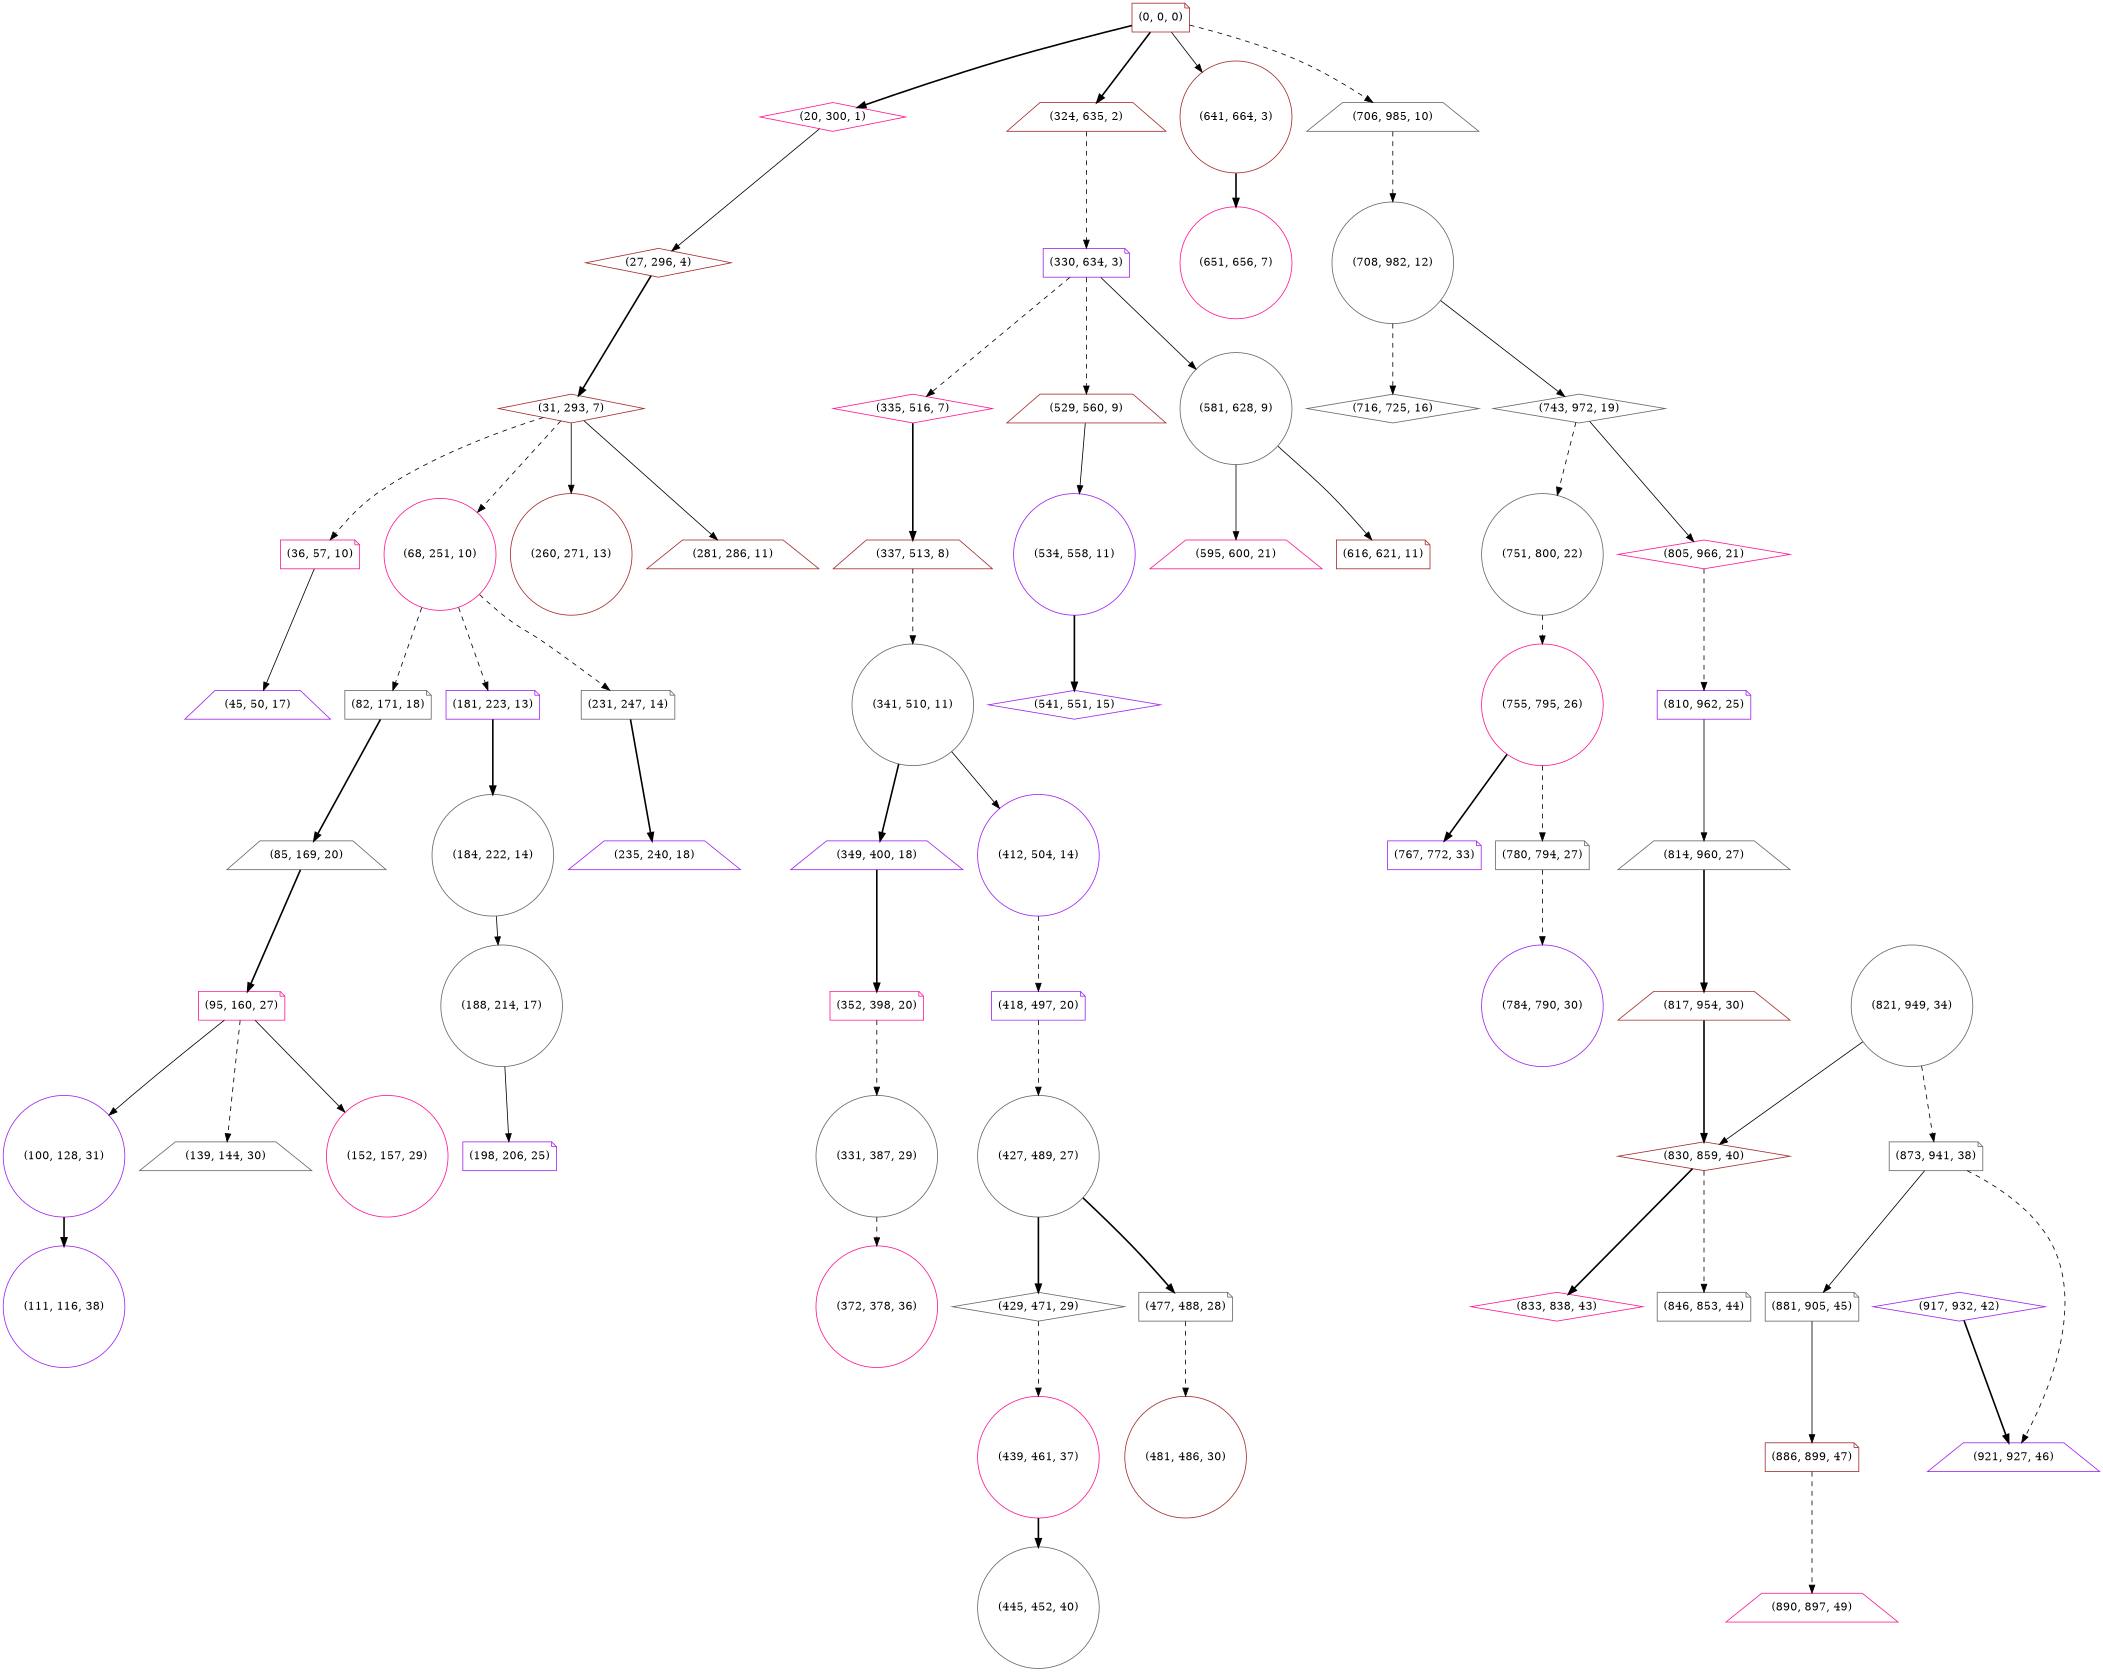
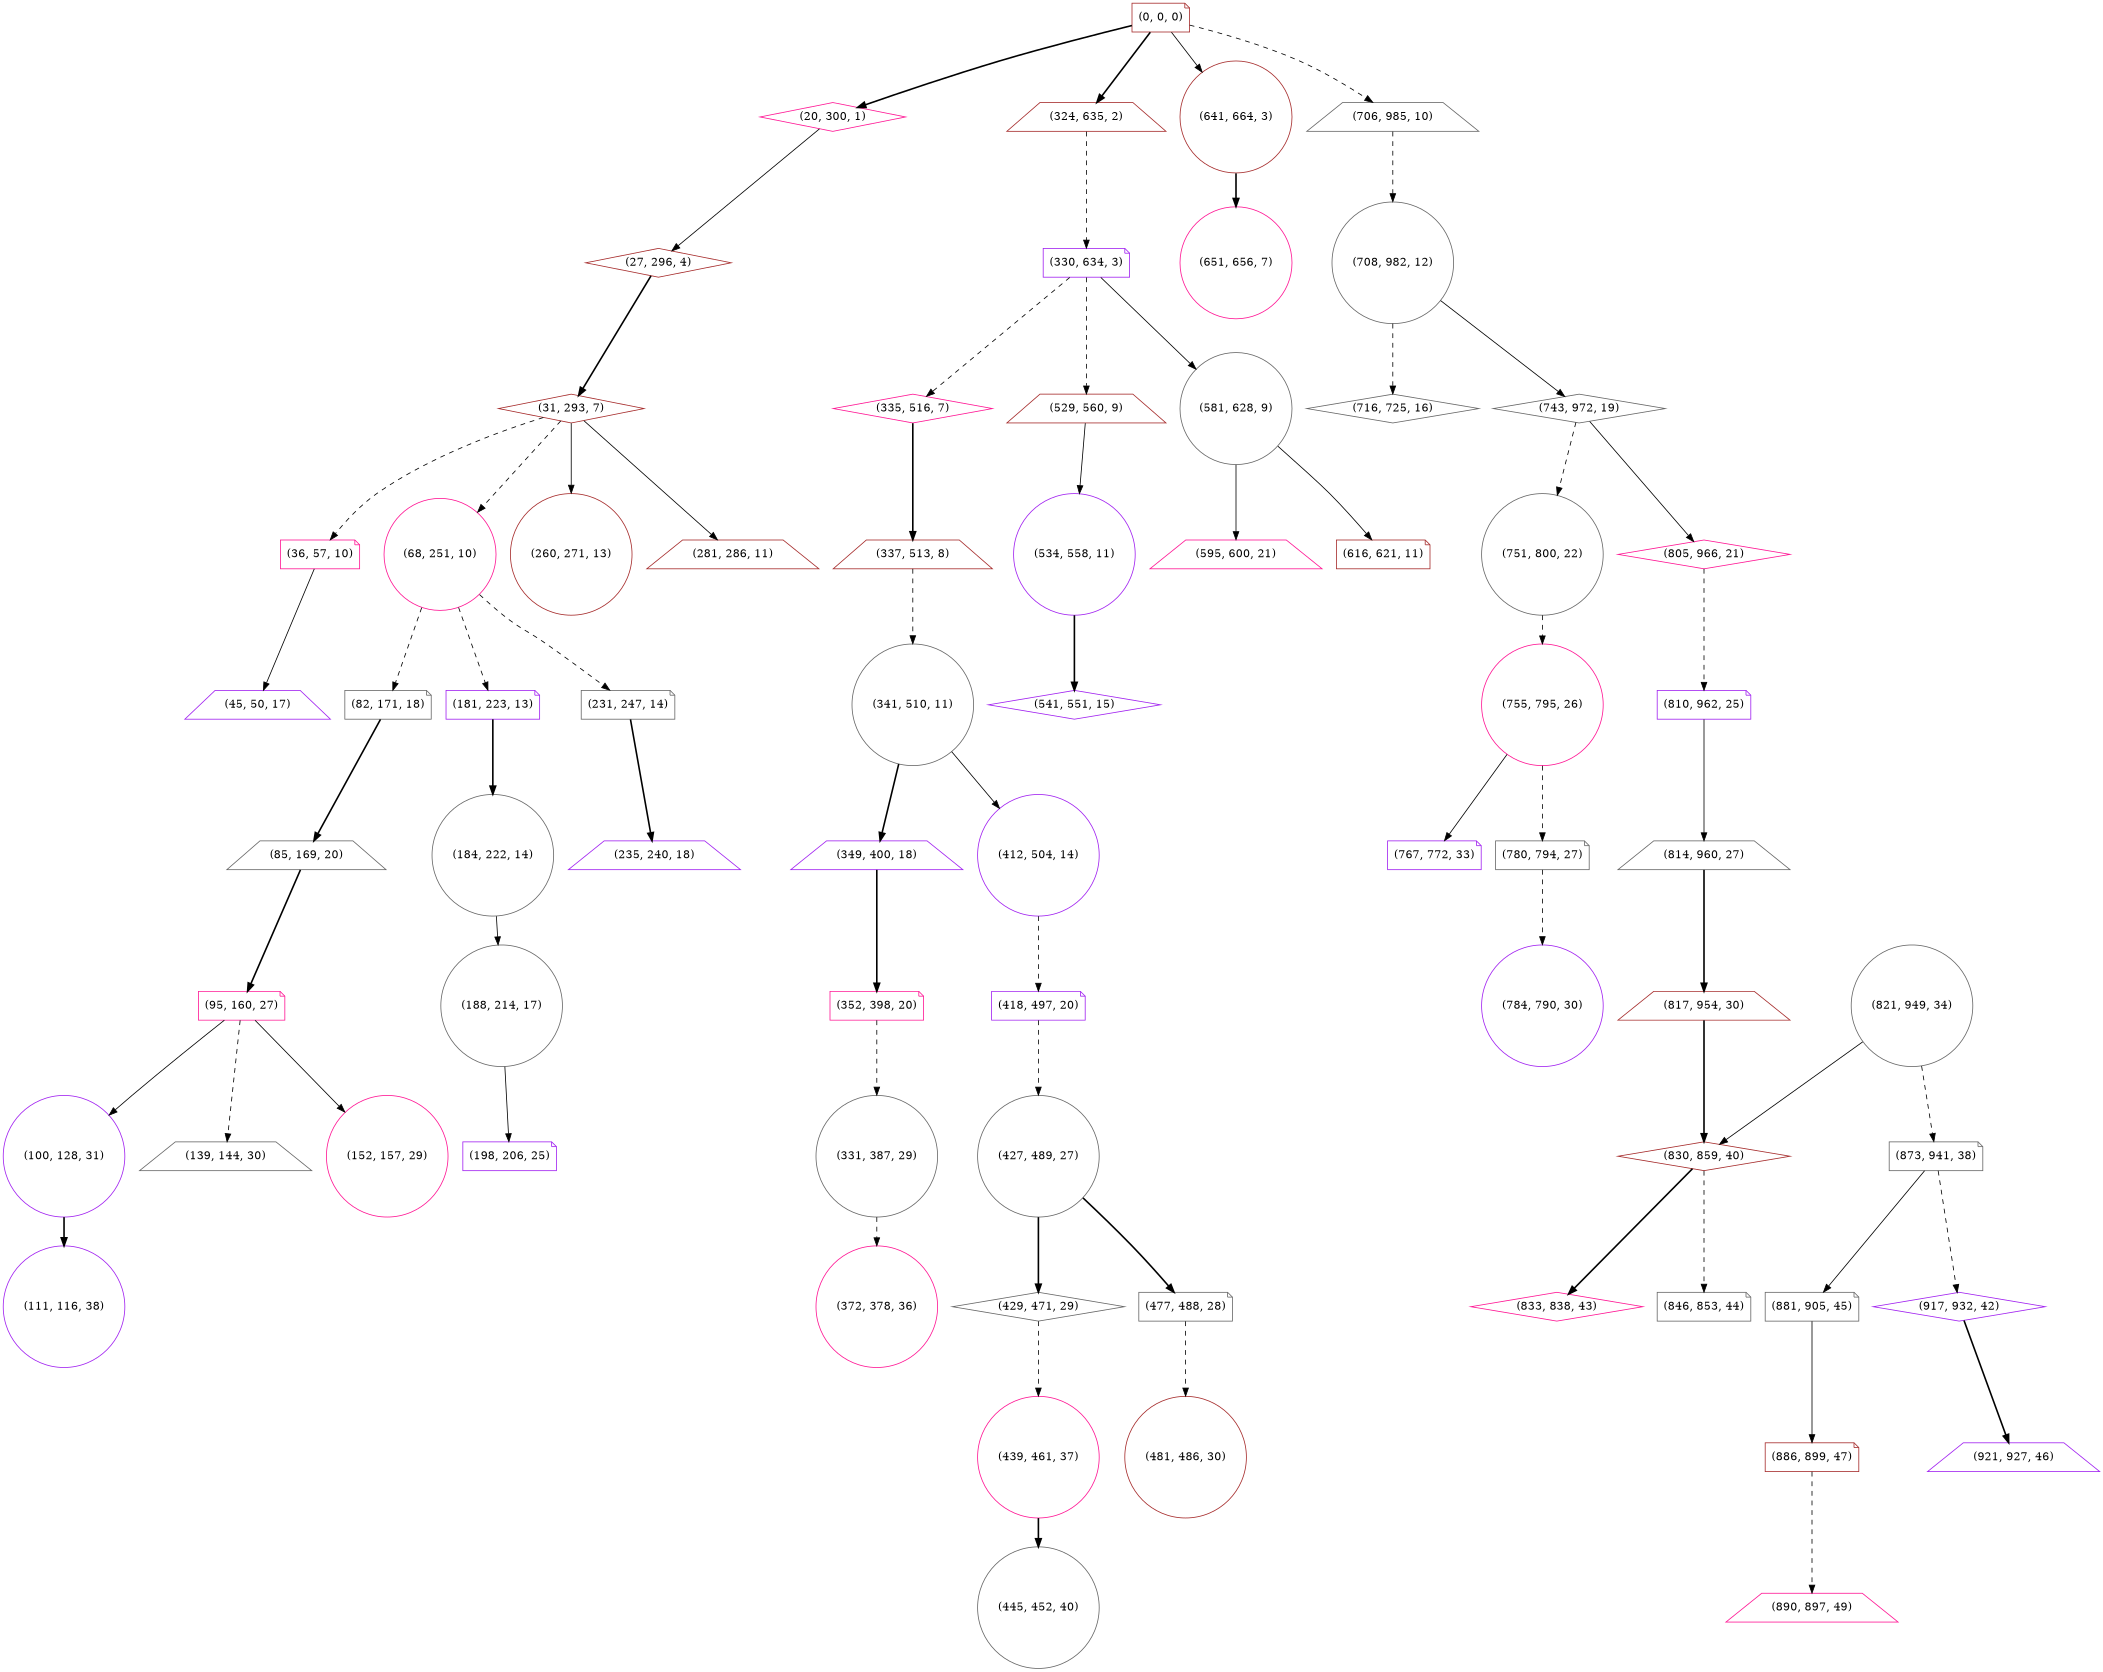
  digraph {
    node [color=gray40 shape=circle]
    edge [style=dashed]
    "(0, 0, 0)" [color=brown shape=note]
    "(20, 300, 1)" [color=deeppink shape=diamond]
    "(324, 635, 2)" [color=brown shape=trapezium]
    "(641, 664, 3)" [color=brown]
    "(706, 985, 10)" [shape=trapezium]
    "(27, 296, 4)" [color=brown shape=diamond]
    "(330, 634, 3)" [color=purple shape=note]
    "(651, 656, 7)" [color=deeppink]
    "(708, 982, 12)"
    "(31, 293, 7)" [color=brown shape=diamond]
    "(36, 57, 10)" [color=deeppink shape=note]
    "(68, 251, 10)" [color=deeppink]
    "(260, 271, 13)" [color=brown]
    "(281, 286, 11)" [color=brown shape=trapezium]
    "(45, 50, 17)" [color=purple shape=trapezium]
    "(82, 171, 18)" [shape=note]
    "(181, 223, 13)" [color=purple shape=note]
    "(231, 247, 14)" [shape=note]
    "(85, 169, 20)" [shape=trapezium]
    "(184, 222, 14)"
    "(235, 240, 18)" [color=purple shape=trapezium]
    "(95, 160, 27)" [color=deeppink shape=note]
    "(100, 128, 31)" [color=purple]
    "(139, 144, 30)" [shape=trapezium]
    "(152, 157, 29)" [color=deeppink]
    "(111, 116, 38)" [color=purple]
    "(188, 214, 17)"
    "(198, 206, 25)" [color=purple shape=note]
    "(335, 516, 7)" [color=deeppink shape=diamond]
    "(529, 560, 9)" [color=brown shape=trapezium]
    "(581, 628, 9)"
    "(337, 513, 8)" [color=brown shape=trapezium]
    "(534, 558, 11)" [color=purple]
    "(595, 600, 21)" [color=deeppink shape=trapezium]
    "(616, 621, 11)" [color=brown shape=note]
    "(341, 510, 11)"
    "(349, 400, 18)" [color=purple shape=trapezium]
    "(412, 504, 14)" [color=purple]
    "(352, 398, 20)" [color=deeppink shape=note]
    "(418, 497, 20)" [color=purple shape=note]
    n41 [label="(331, 387, 29)"]
    "(372, 378, 36)" [color=deeppink]
    "(427, 489, 27)"
    "(429, 471, 29)" [shape=diamond]
    "(477, 488, 28)" [shape=note]
    "(439, 461, 37)" [color=deeppink]
    "(481, 486, 30)" [color=brown]
    "(445, 452, 40)"
    "(541, 551, 15)" [color=purple shape=diamond]
    "(716, 725, 16)" [shape=diamond]
    "(743, 972, 19)" [shape=diamond]
    "(751, 800, 22)"
    "(805, 966, 21)" [color=deeppink shape=diamond]
    "(755, 795, 26)" [color=deeppink]
    "(810, 962, 25)" [color=purple shape=note]
    "(767, 772, 33)" [color=purple shape=note]
    "(780, 794, 27)" [shape=note]
    "(784, 790, 30)" [color=purple]
    "(814, 960, 27)" [shape=trapezium]
    "(817, 954, 30)" [color=brown shape=trapezium]
    "(830, 859, 40)" [color=brown shape=diamond]
    "(821, 949, 34)"
    "(873, 941, 38)" [shape=note]
    "(833, 838, 43)" [color=deeppink shape=diamond]
    "(846, 853, 44)" [shape=note]
    "(881, 905, 45)" [shape=note]
    "(917, 932, 42)" [color=purple shape=diamond]
    "(886, 899, 47)" [color=brown shape=note]
    "(921, 927, 46)" [color=purple shape=trapezium]
    "(890, 897, 49)" [color=deeppink shape=trapezium]
    "(0, 0, 0)" -> "(20, 300, 1)" [style=bold]
    "(0, 0, 0)" -> "(324, 635, 2)" [style=bold]
    "(0, 0, 0)" -> "(641, 664, 3)" [style=solid]
    "(0, 0, 0)" -> "(706, 985, 10)"
    "(20, 300, 1)" -> "(27, 296, 4)" [style=solid]
    "(324, 635, 2)" -> "(330, 634, 3)"
    "(641, 664, 3)" -> "(651, 656, 7)" [style=bold]
    "(706, 985, 10)" -> "(708, 982, 12)"
    "(27, 296, 4)" -> "(31, 293, 7)" [style=bold]
    "(330, 634, 3)" -> "(335, 516, 7)"
    "(330, 634, 3)" -> "(529, 560, 9)"
    "(330, 634, 3)" -> "(581, 628, 9)" [style=solid]
    "(708, 982, 12)" -> "(716, 725, 16)"
    "(708, 982, 12)" -> "(743, 972, 19)" [style=solid]
    "(31, 293, 7)" -> "(36, 57, 10)"
    "(31, 293, 7)" -> "(68, 251, 10)"
    "(31, 293, 7)" -> "(260, 271, 13)" [style=solid]
    "(31, 293, 7)" -> "(281, 286, 11)" [style=solid]
    "(36, 57, 10)" -> "(45, 50, 17)" [style=solid]
    "(68, 251, 10)" -> "(82, 171, 18)"
    "(68, 251, 10)" -> "(181, 223, 13)"
    "(68, 251, 10)" -> "(231, 247, 14)"
    "(82, 171, 18)" -> "(85, 169, 20)" [style=bold]
    "(181, 223, 13)" -> "(184, 222, 14)" [style=bold]
    "(231, 247, 14)" -> "(235, 240, 18)" [style=bold]
    "(85, 169, 20)" -> "(95, 160, 27)" [style=bold]
    "(184, 222, 14)" -> "(188, 214, 17)" [style=solid]
    "(95, 160, 27)" -> "(100, 128, 31)" [style=solid]
    "(95, 160, 27)" -> "(139, 144, 30)"
    "(95, 160, 27)" -> "(152, 157, 29)" [style=solid]
    "(100, 128, 31)" -> "(111, 116, 38)" [style=bold]
    "(188, 214, 17)" -> "(198, 206, 25)" [style=solid]
    "(335, 516, 7)" -> "(337, 513, 8)" [style=bold]
    "(529, 560, 9)" -> "(534, 558, 11)" [style=solid]
    "(581, 628, 9)" -> "(595, 600, 21)" [style=solid]
    "(581, 628, 9)" -> "(616, 621, 11)" [style=solid]
    "(337, 513, 8)" -> "(341, 510, 11)"
    "(534, 558, 11)" -> "(541, 551, 15)" [style=bold]
    "(341, 510, 11)" -> "(349, 400, 18)" [style=bold]
    "(341, 510, 11)" -> "(412, 504, 14)" [style=solid]
    "(349, 400, 18)" -> "(352, 398, 20)" [style=bold]
    "(412, 504, 14)" -> "(418, 497, 20)"
    "(352, 398, 20)" -> n41
    "(418, 497, 20)" -> "(427, 489, 27)"
    n41 -> "(372, 378, 36)"
    "(427, 489, 27)" -> "(429, 471, 29)" [style=bold]
    "(427, 489, 27)" -> "(477, 488, 28)" [style=bold]
    "(429, 471, 29)" -> "(439, 461, 37)"
    "(477, 488, 28)" -> "(481, 486, 30)"
    "(439, 461, 37)" -> "(445, 452, 40)" [style=bold]
    "(743, 972, 19)" -> "(751, 800, 22)"
    "(743, 972, 19)" -> "(805, 966, 21)" [style=solid]
    "(751, 800, 22)" -> "(755, 795, 26)"
    "(805, 966, 21)" -> "(810, 962, 25)"
-   "(755, 795, 26)" -> "(767, 772, 33)" [style=bold]
+   "(755, 795, 26)" -> "(767, 772, 33)" [style=solid]
    "(755, 795, 26)" -> "(780, 794, 27)"
    "(810, 962, 25)" -> "(814, 960, 27)" [style=solid]
    "(780, 794, 27)" -> "(784, 790, 30)"
    "(814, 960, 27)" -> "(817, 954, 30)" [style=bold]
    "(817, 954, 30)" -> "(830, 859, 40)" [style=bold]
    "(830, 859, 40)" -> "(833, 838, 43)" [style=bold]
    "(830, 859, 40)" -> "(846, 853, 44)"
    "(821, 949, 34)" -> "(830, 859, 40)" [style=solid]
    "(821, 949, 34)" -> "(873, 941, 38)"
    "(873, 941, 38)" -> "(881, 905, 45)" [style=solid]
-   "(873, 941, 38)" -> "(921, 927, 46)"
+   "(873, 941, 38)" -> "(917, 932, 42)"
    "(881, 905, 45)" -> "(886, 899, 47)" [style=solid]
    "(917, 932, 42)" -> "(921, 927, 46)" [style=bold]
    "(886, 899, 47)" -> "(890, 897, 49)"
  }
